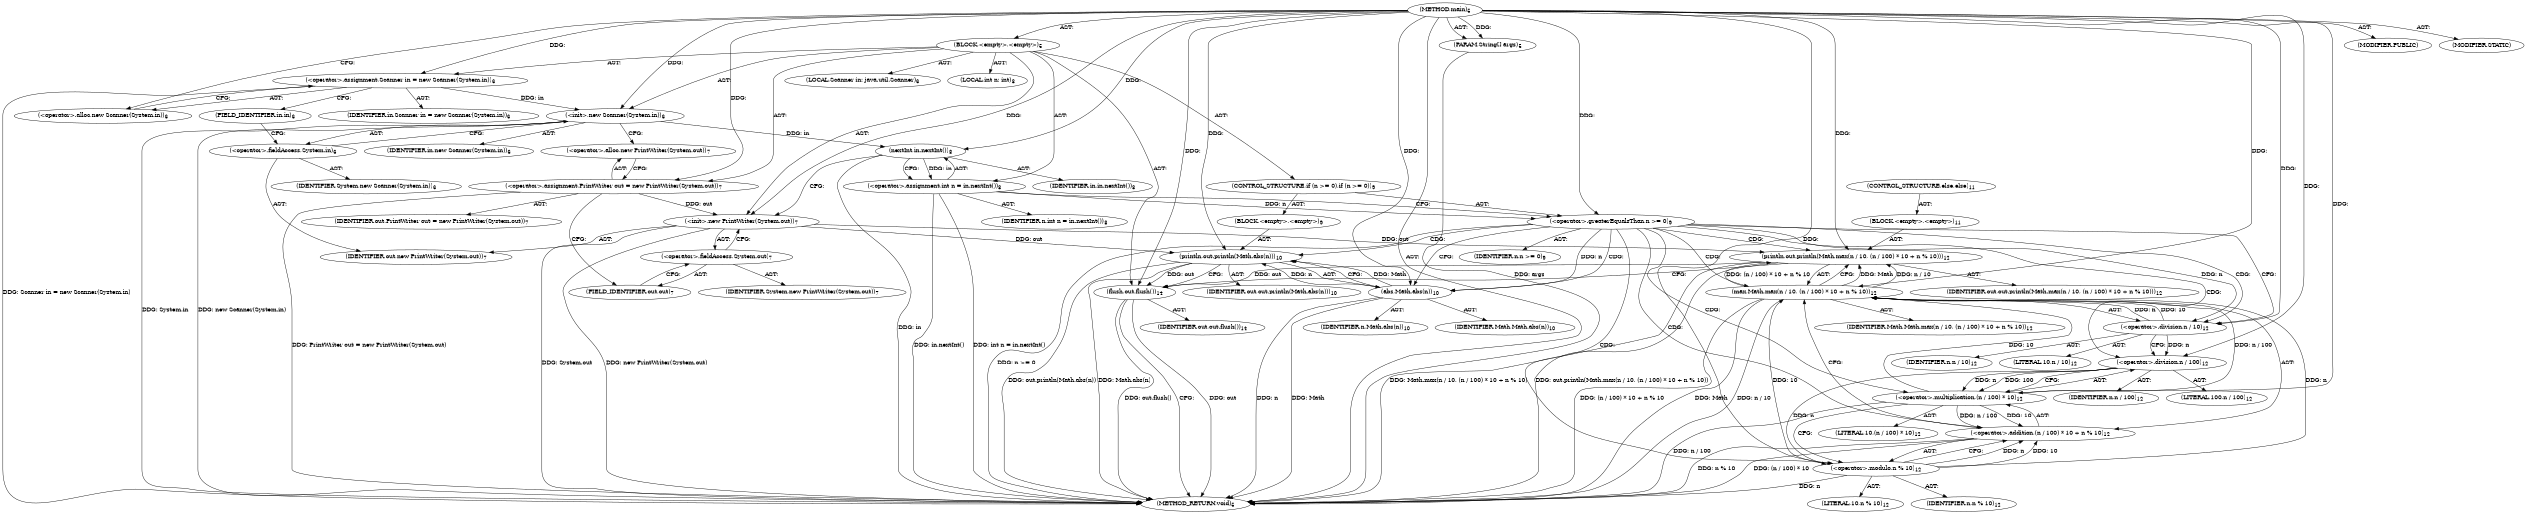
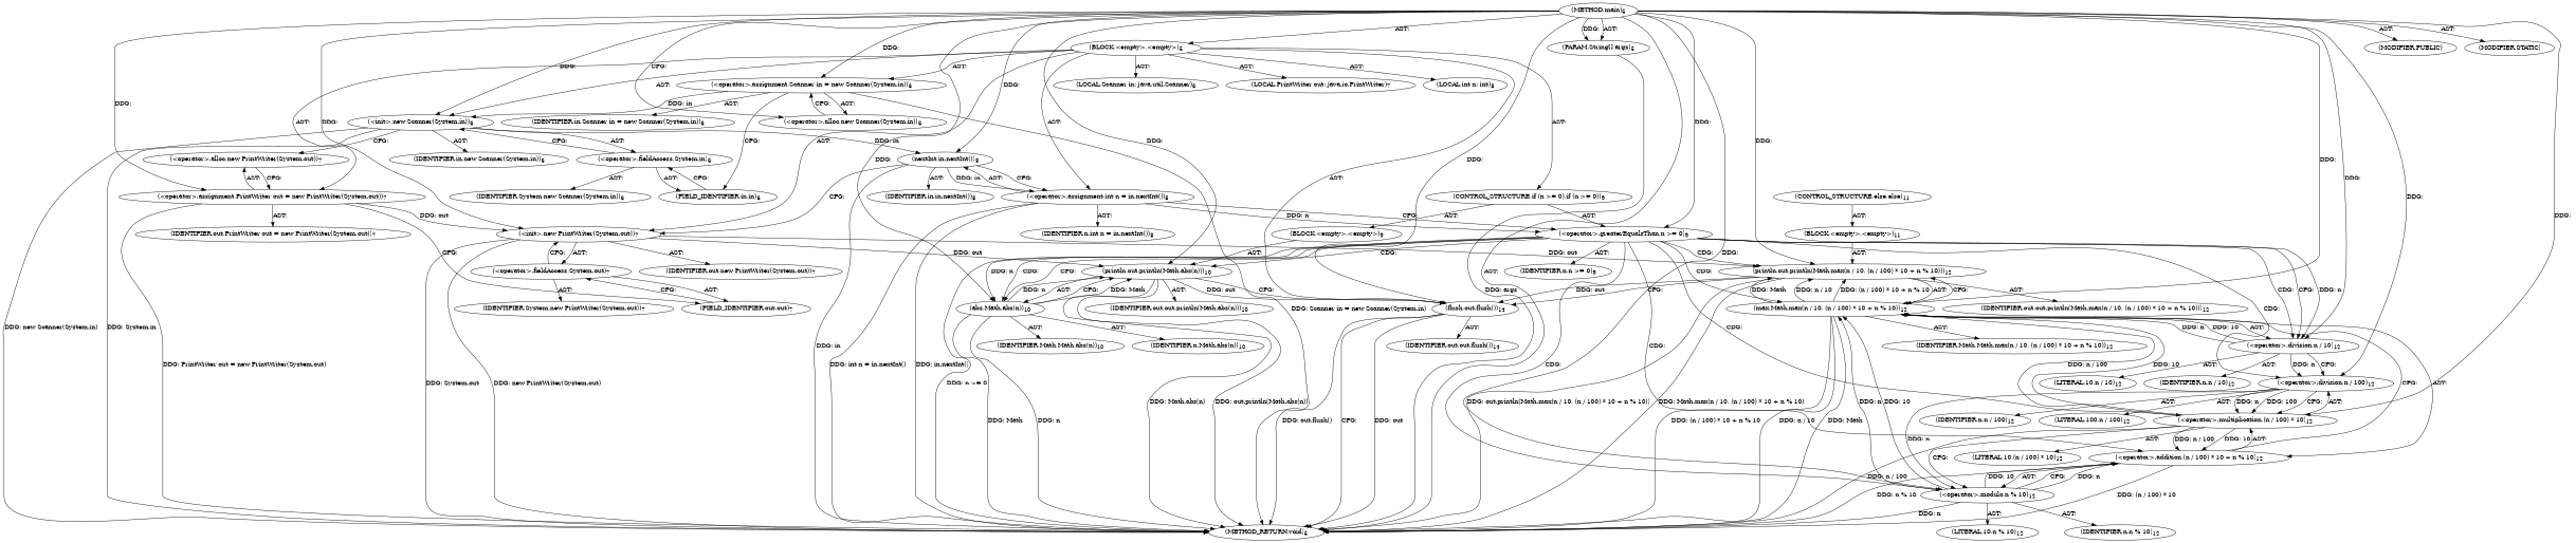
  digraph {
    n1 [label=<(METHOD,main)<SUB>5</SUB>>]
    n2 [label=<(PARAM,String[] args)<SUB>5</SUB>>]
    n3 [label=<(BLOCK,&lt;empty&gt;,&lt;empty&gt;)<SUB>5</SUB>>]
    n4 [label=<(&lt;operator&gt;.assignment,Scanner in = new Scanner(System.in))<SUB>6</SUB>>]
    n5 [label=<(&lt;operator&gt;.alloc,new Scanner(System.in))<SUB>6</SUB>>]
    n6 [label=<(&lt;init&gt;,new Scanner(System.in))<SUB>6</SUB>>]
    n7 [label=<(&lt;operator&gt;.assignment,PrintWriter out = new PrintWriter(System.out))<SUB>7</SUB>>]
    n8 [label=<(&lt;init&gt;,new PrintWriter(System.out))<SUB>7</SUB>>]
    n9 [label=<(nextInt,in.nextInt())<SUB>8</SUB>>]
    n10 [label=<(&lt;operator&gt;.greaterEqualsThan,n &gt;= 0)<SUB>9</SUB>>]
    n11 [label=<(println,out.println(Math.abs(n)))<SUB>10</SUB>>]
    n12 [label=<(abs,Math.abs(n))<SUB>10</SUB>>]
    n13 [label=<(println,out.println(Math.max(n / 10, (n / 100) * 10 + n % 10)))<SUB>12</SUB>>]
    n14 [label=<(max,Math.max(n / 10, (n / 100) * 10 + n % 10))<SUB>12</SUB>>]
    n15 [label=<(&lt;operator&gt;.division,n / 10)<SUB>12</SUB>>]
    n16 [label=<(&lt;operator&gt;.multiplication,(n / 100) * 10)<SUB>12</SUB>>]
    n17 [label=<(&lt;operator&gt;.division,n / 100)<SUB>12</SUB>>]
    n18 [label=<(&lt;operator&gt;.modulo,n % 10)<SUB>12</SUB>>]
    n19 [label=<(flush,out.flush())<SUB>14</SUB>>]
    n20 [label=<(MODIFIER,PUBLIC)>]
    n21 [label=<(MODIFIER,STATIC)>]
    n22 [label=<(METHOD_RETURN,void)<SUB>5</SUB>>]
    n23 [label=<(LOCAL,Scanner in: java.util.Scanner)<SUB>6</SUB>>]
+   n24 [label=<(LOCAL,PrintWriter out: java.io.PrintWriter)<SUB>7</SUB>>]
    n25 [label=<(LOCAL,int n: int)<SUB>8</SUB>>]
    n26 [label=<(&lt;operator&gt;.assignment,int n = in.nextInt())<SUB>8</SUB>>]
    n27 [label=<(CONTROL_STRUCTURE,if (n &gt;= 0),if (n &gt;= 0))<SUB>9</SUB>>]
    n28 [label=<(IDENTIFIER,in,Scanner in = new Scanner(System.in))<SUB>6</SUB>>]
    n29 [label=<(FIELD_IDENTIFIER,in,in)<SUB>6</SUB>>]
    n30 [label=<(IDENTIFIER,in,new Scanner(System.in))<SUB>6</SUB>>]
    n31 [label=<(&lt;operator&gt;.fieldAccess,System.in)<SUB>6</SUB>>]
    n32 [label=<(&lt;operator&gt;.alloc,new PrintWriter(System.out))<SUB>7</SUB>>]
    n33 [label=<(IDENTIFIER,out,PrintWriter out = new PrintWriter(System.out))<SUB>7</SUB>>]
    n34 [label=<(FIELD_IDENTIFIER,out,out)<SUB>7</SUB>>]
    n35 [label=<(IDENTIFIER,out,new PrintWriter(System.out))<SUB>7</SUB>>]
    n36 [label=<(&lt;operator&gt;.fieldAccess,System.out)<SUB>7</SUB>>]
    n37 [label=<(IDENTIFIER,in,in.nextInt())<SUB>8</SUB>>]
    n38 [label=<(IDENTIFIER,n,n &gt;= 0)<SUB>9</SUB>>]
    n39 [label=<(&lt;operator&gt;.addition,(n / 100) * 10 + n % 10)<SUB>12</SUB>>]
    n40 [label=<(IDENTIFIER,out,out.println(Math.abs(n)))<SUB>10</SUB>>]
    n41 [label=<(IDENTIFIER,Math,Math.abs(n))<SUB>10</SUB>>]
    n42 [label=<(IDENTIFIER,n,Math.abs(n))<SUB>10</SUB>>]
    n43 [label=<(IDENTIFIER,out,out.println(Math.max(n / 10, (n / 100) * 10 + n % 10)))<SUB>12</SUB>>]
    n44 [label=<(IDENTIFIER,Math,Math.max(n / 10, (n / 100) * 10 + n % 10))<SUB>12</SUB>>]
    n45 [label=<(IDENTIFIER,n,n / 10)<SUB>12</SUB>>]
    n46 [label=<(LITERAL,10,n / 10)<SUB>12</SUB>>]
    n47 [label=<(LITERAL,10,(n / 100) * 10)<SUB>12</SUB>>]
    n48 [label=<(IDENTIFIER,n,n / 100)<SUB>12</SUB>>]
    n49 [label=<(LITERAL,100,n / 100)<SUB>12</SUB>>]
    n50 [label=<(IDENTIFIER,n,n % 10)<SUB>12</SUB>>]
    n51 [label=<(LITERAL,10,n % 10)<SUB>12</SUB>>]
    n52 [label=<(IDENTIFIER,out,out.flush())<SUB>14</SUB>>]
    n53 [label=<(IDENTIFIER,n,int n = in.nextInt())<SUB>8</SUB>>]
    n54 [label=<(BLOCK,&lt;empty&gt;,&lt;empty&gt;)<SUB>9</SUB>>]
    n55 [label=<(IDENTIFIER,System,new Scanner(System.in))<SUB>6</SUB>>]
    n56 [label=<(IDENTIFIER,System,new PrintWriter(System.out))<SUB>7</SUB>>]
    n57 [label=<(CONTROL_STRUCTURE,else,else)<SUB>11</SUB>>]
    n58 [label=<(BLOCK,&lt;empty&gt;,&lt;empty&gt;)<SUB>11</SUB>>]
    n1 -> n2 [label="AST: "]
    n1 -> n2 [label="DDG: "]
    n1 -> n3 [label="AST: "]
    n1 -> n4 [label="DDG: "]
    n1 -> n5 [label="CFG: "]
    n1 -> n6 [label="DDG: "]
    n1 -> n7 [label="DDG: "]
    n1 -> n8 [label="DDG: "]
    n1 -> n9 [label="DDG: "]
    n1 -> n10 [label="DDG: "]
    n1 -> n11 [label="DDG: "]
    n1 -> n12 [label="DDG: "]
    n1 -> n13 [label="DDG: "]
    n1 -> n14 [label="DDG: "]
    n1 -> n15 [label="DDG: "]
    n1 -> n16 [label="DDG: "]
    n1 -> n17 [label="DDG: "]
    n1 -> n18 [label="DDG: "]
    n1 -> n19 [label="DDG: "]
    n1 -> n20 [label="AST: "]
    n1 -> n21 [label="AST: "]
    n1 -> n22 [label="AST: "]
    n2 -> n22 [label="DDG: args"]
    n3 -> n4 [label="AST: "]
    n3 -> n6 [label="AST: "]
    n3 -> n7 [label="AST: "]
    n3 -> n8 [label="AST: "]
    n3 -> n19 [label="AST: "]
    n3 -> n23 [label="AST: "]
+   n3 -> n24 [label="AST: "]
    n3 -> n25 [label="AST: "]
    n3 -> n26 [label="AST: "]
    n3 -> n27 [label="AST: "]
    n4 -> n5 [label="AST: "]
    n4 -> n6 [label="DDG: in"]
    n4 -> n22 [label="DDG: Scanner in = new Scanner(System.in)"]
    n4 -> n28 [label="AST: "]
    n4 -> n29 [label="CFG: "]
    n5 -> n4 [label="CFG: "]
    n6 -> n9 [label="DDG: in"]
    n6 -> n22 [label="DDG: System.in"]
    n6 -> n22 [label="DDG: new Scanner(System.in)"]
    n6 -> n30 [label="AST: "]
    n6 -> n31 [label="AST: "]
    n6 -> n32 [label="CFG: "]
    n7 -> n8 [label="DDG: out"]
    n7 -> n22 [label="DDG: PrintWriter out = new PrintWriter(System.out)"]
    n7 -> n32 [label="AST: "]
    n7 -> n33 [label="AST: "]
    n7 -> n34 [label="CFG: "]
    n8 -> n11 [label="DDG: out"]
    n8 -> n13 [label="DDG: out"]
    n8 -> n22 [label="DDG: System.out"]
    n8 -> n22 [label="DDG: new PrintWriter(System.out)"]
    n8 -> n35 [label="AST: "]
    n8 -> n36 [label="AST: "]
    n9 -> n8 [label="CFG: "]
    n9 -> n22 [label="DDG: in"]
    n9 -> n26 [label="CFG: "]
    n9 -> n26 [label="DDG: in"]
    n9 -> n37 [label="AST: "]
    n10 -> n11 [label="CDG: "]
    n10 -> n12 [label="CFG: "]
    n10 -> n12 [label="DDG: n"]
    n10 -> n12 [label="CDG: "]
    n10 -> n13 [label="CDG: "]
    n10 -> n14 [label="CDG: "]
    n10 -> n15 [label="CFG: "]
    n10 -> n15 [label="DDG: n"]
    n10 -> n15 [label="CDG: "]
    n10 -> n16 [label="CDG: "]
    n10 -> n17 [label="CDG: "]
    n10 -> n18 [label="CDG: "]
    n10 -> n22 [label="DDG: n &gt;= 0"]
    n10 -> n38 [label="AST: "]
    n10 -> n39 [label="CDG: "]
    n11 -> n12 [label="AST: "]
    n11 -> n19 [label="CFG: "]
    n11 -> n19 [label="DDG: out"]
    n11 -> n22 [label="DDG: Math.abs(n)"]
    n11 -> n22 [label="DDG: out.println(Math.abs(n))"]
    n11 -> n40 [label="AST: "]
    n12 -> n11 [label="CFG: "]
    n12 -> n11 [label="DDG: Math"]
    n12 -> n11 [label="DDG: n"]
    n12 -> n22 [label="DDG: Math"]
    n12 -> n22 [label="DDG: n"]
    n12 -> n41 [label="AST: "]
    n12 -> n42 [label="AST: "]
    n13 -> n14 [label="AST: "]
    n13 -> n19 [label="CFG: "]
    n13 -> n19 [label="DDG: out"]
    n13 -> n22 [label="DDG: Math.max(n / 10, (n / 100) * 10 + n % 10)"]
    n13 -> n22 [label="DDG: out.println(Math.max(n / 10, (n / 100) * 10 + n % 10))"]
    n13 -> n43 [label="AST: "]
    n14 -> n13 [label="CFG: "]
    n14 -> n13 [label="DDG: Math"]
    n14 -> n13 [label="DDG: n / 10"]
    n14 -> n13 [label="DDG: (n / 100) * 10 + n % 10"]
    n14 -> n15 [label="AST: "]
    n14 -> n22 [label="DDG: Math"]
    n14 -> n22 [label="DDG: n / 10"]
    n14 -> n22 [label="DDG: (n / 100) * 10 + n % 10"]
    n14 -> n39 [label="AST: "]
    n14 -> n44 [label="AST: "]
    n15 -> n14 [label="DDG: n"]
    n15 -> n14 [label="DDG: 10"]
    n15 -> n17 [label="CFG: "]
    n15 -> n17 [label="DDG: n"]
    n15 -> n45 [label="AST: "]
    n15 -> n46 [label="AST: "]
    n16 -> n14 [label="DDG: n / 100"]
    n16 -> n14 [label="DDG: 10"]
    n16 -> n17 [label="AST: "]
    n16 -> n18 [label="CFG: "]
    n16 -> n22 [label="DDG: n / 100"]
    n16 -> n39 [label="DDG: n / 100"]
    n16 -> n39 [label="DDG: 10"]
    n16 -> n47 [label="AST: "]
    n17 -> n16 [label="CFG: "]
    n17 -> n16 [label="DDG: n"]
    n17 -> n16 [label="DDG: 100"]
    n17 -> n18 [label="DDG: n"]
    n17 -> n48 [label="AST: "]
    n17 -> n49 [label="AST: "]
    n18 -> n14 [label="DDG: n"]
    n18 -> n14 [label="DDG: 10"]
    n18 -> n22 [label="DDG: n"]
    n18 -> n39 [label="CFG: "]
    n18 -> n39 [label="DDG: n"]
    n18 -> n39 [label="DDG: 10"]
    n18 -> n50 [label="AST: "]
    n18 -> n51 [label="AST: "]
    n19 -> n22 [label="CFG: "]
    n19 -> n22 [label="DDG: out"]
    n19 -> n22 [label="DDG: out.flush()"]
    n19 -> n52 [label="AST: "]
    n26 -> n9 [label="AST: "]
    n26 -> n10 [label="CFG: "]
    n26 -> n10 [label="DDG: n"]
    n26 -> n22 [label="DDG: in.nextInt()"]
    n26 -> n22 [label="DDG: int n = in.nextInt()"]
    n26 -> n53 [label="AST: "]
    n27 -> n10 [label="AST: "]
    n27 -> n54 [label="AST: "]
    n29 -> n31 [label="CFG: "]
    n31 -> n6 [label="CFG: "]
-   n31 -> n35 [label="AST: "]
+   n31 -> n29 [label="AST: "]
    n31 -> n55 [label="AST: "]
    n32 -> n7 [label="CFG: "]
    n34 -> n36 [label="CFG: "]
    n36 -> n8 [label="CFG: "]
    n36 -> n34 [label="AST: "]
    n36 -> n56 [label="AST: "]
    n39 -> n14 [label="CFG: "]
    n39 -> n16 [label="AST: "]
    n39 -> n18 [label="AST: "]
    n39 -> n22 [label="DDG: (n / 100) * 10"]
    n39 -> n22 [label="DDG: n % 10"]
    n54 -> n11 [label="AST: "]
    n57 -> n58 [label="AST: "]
    n58 -> n13 [label="AST: "]
  }
